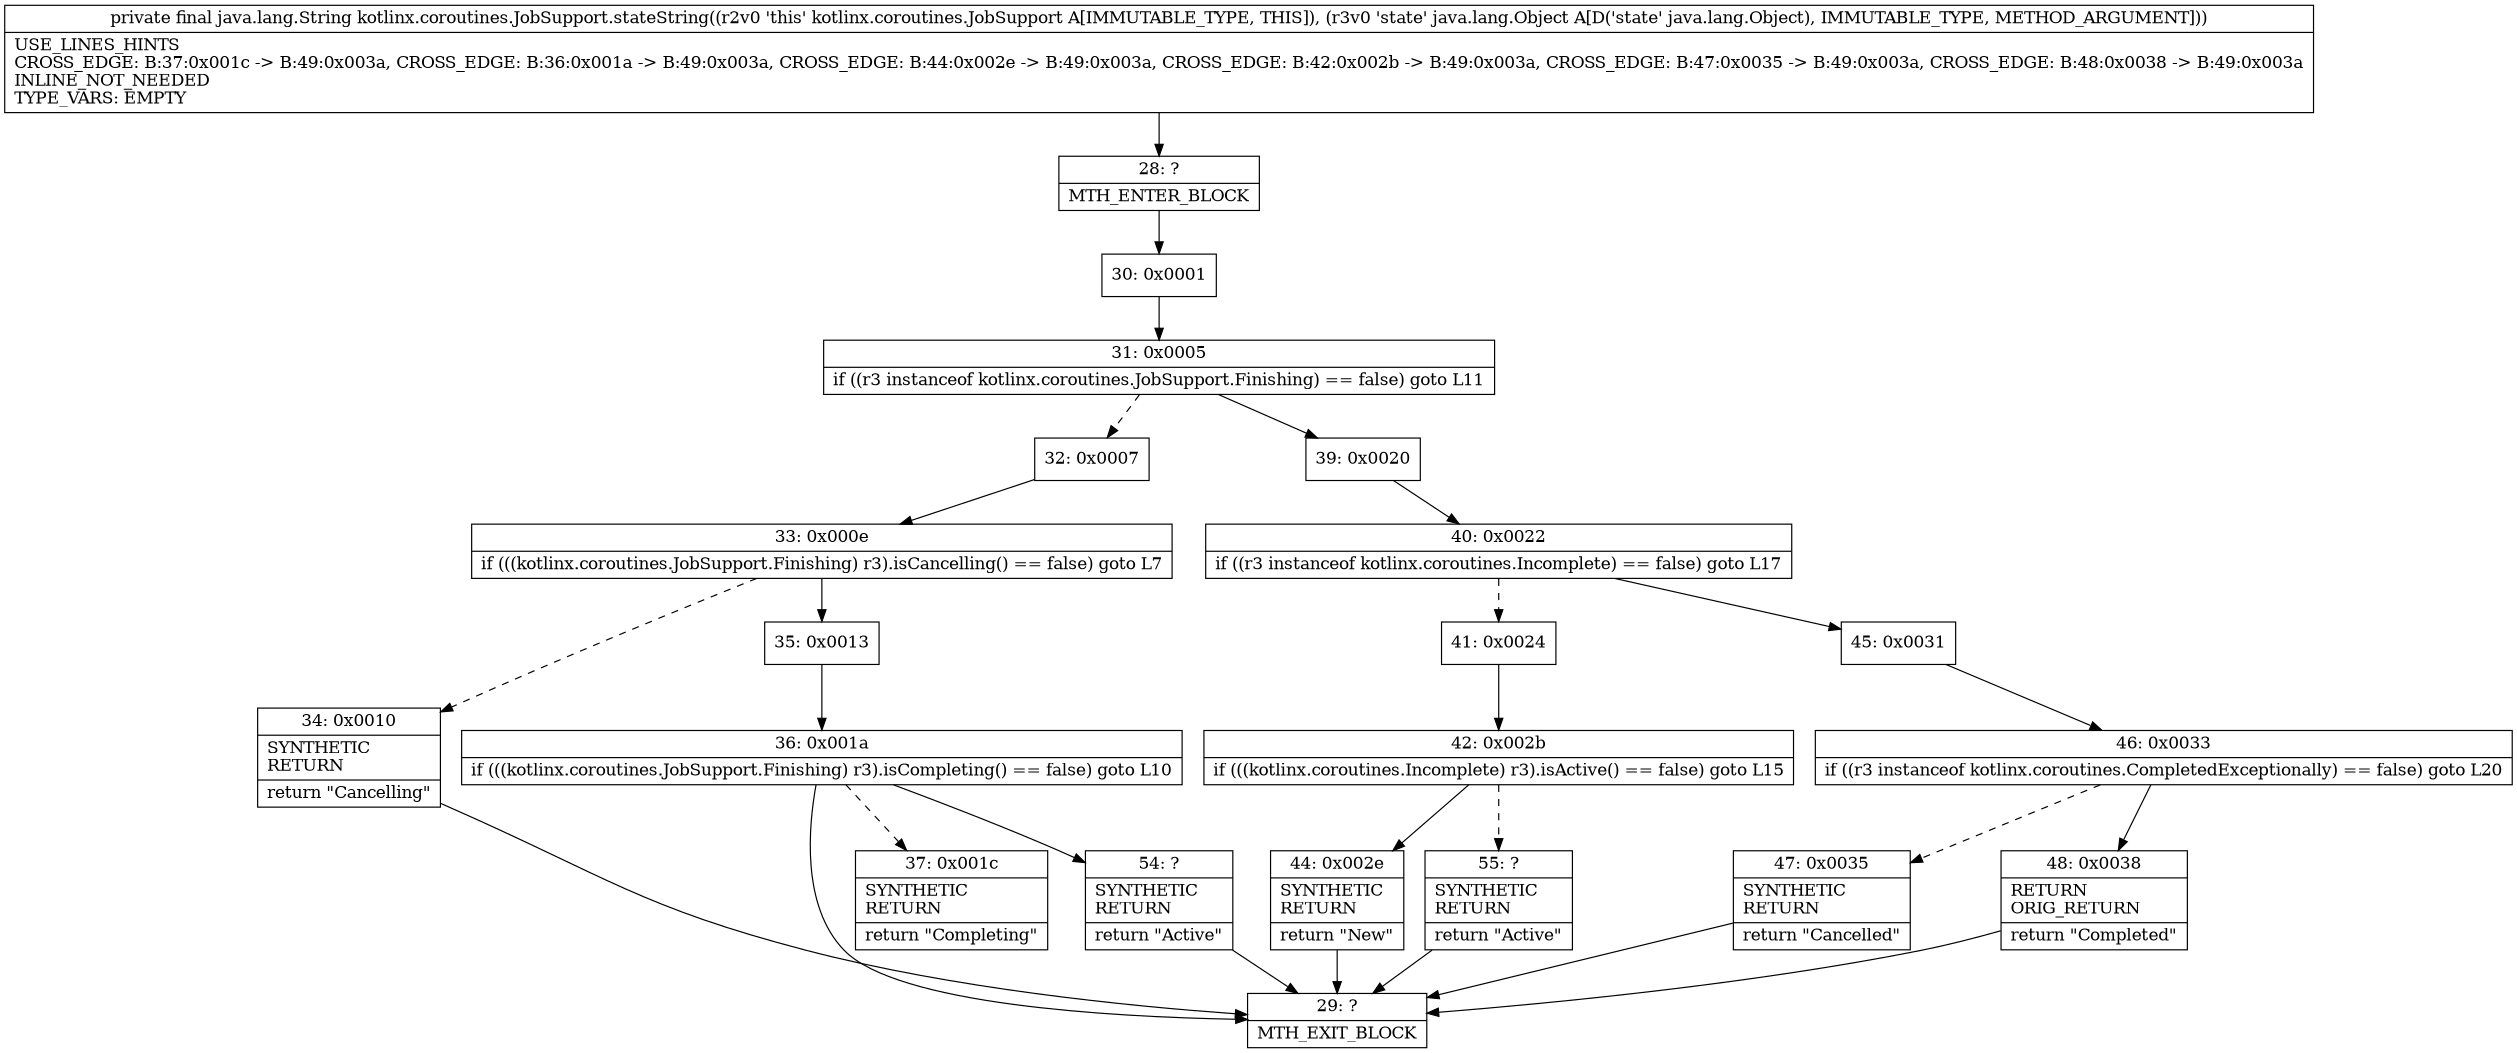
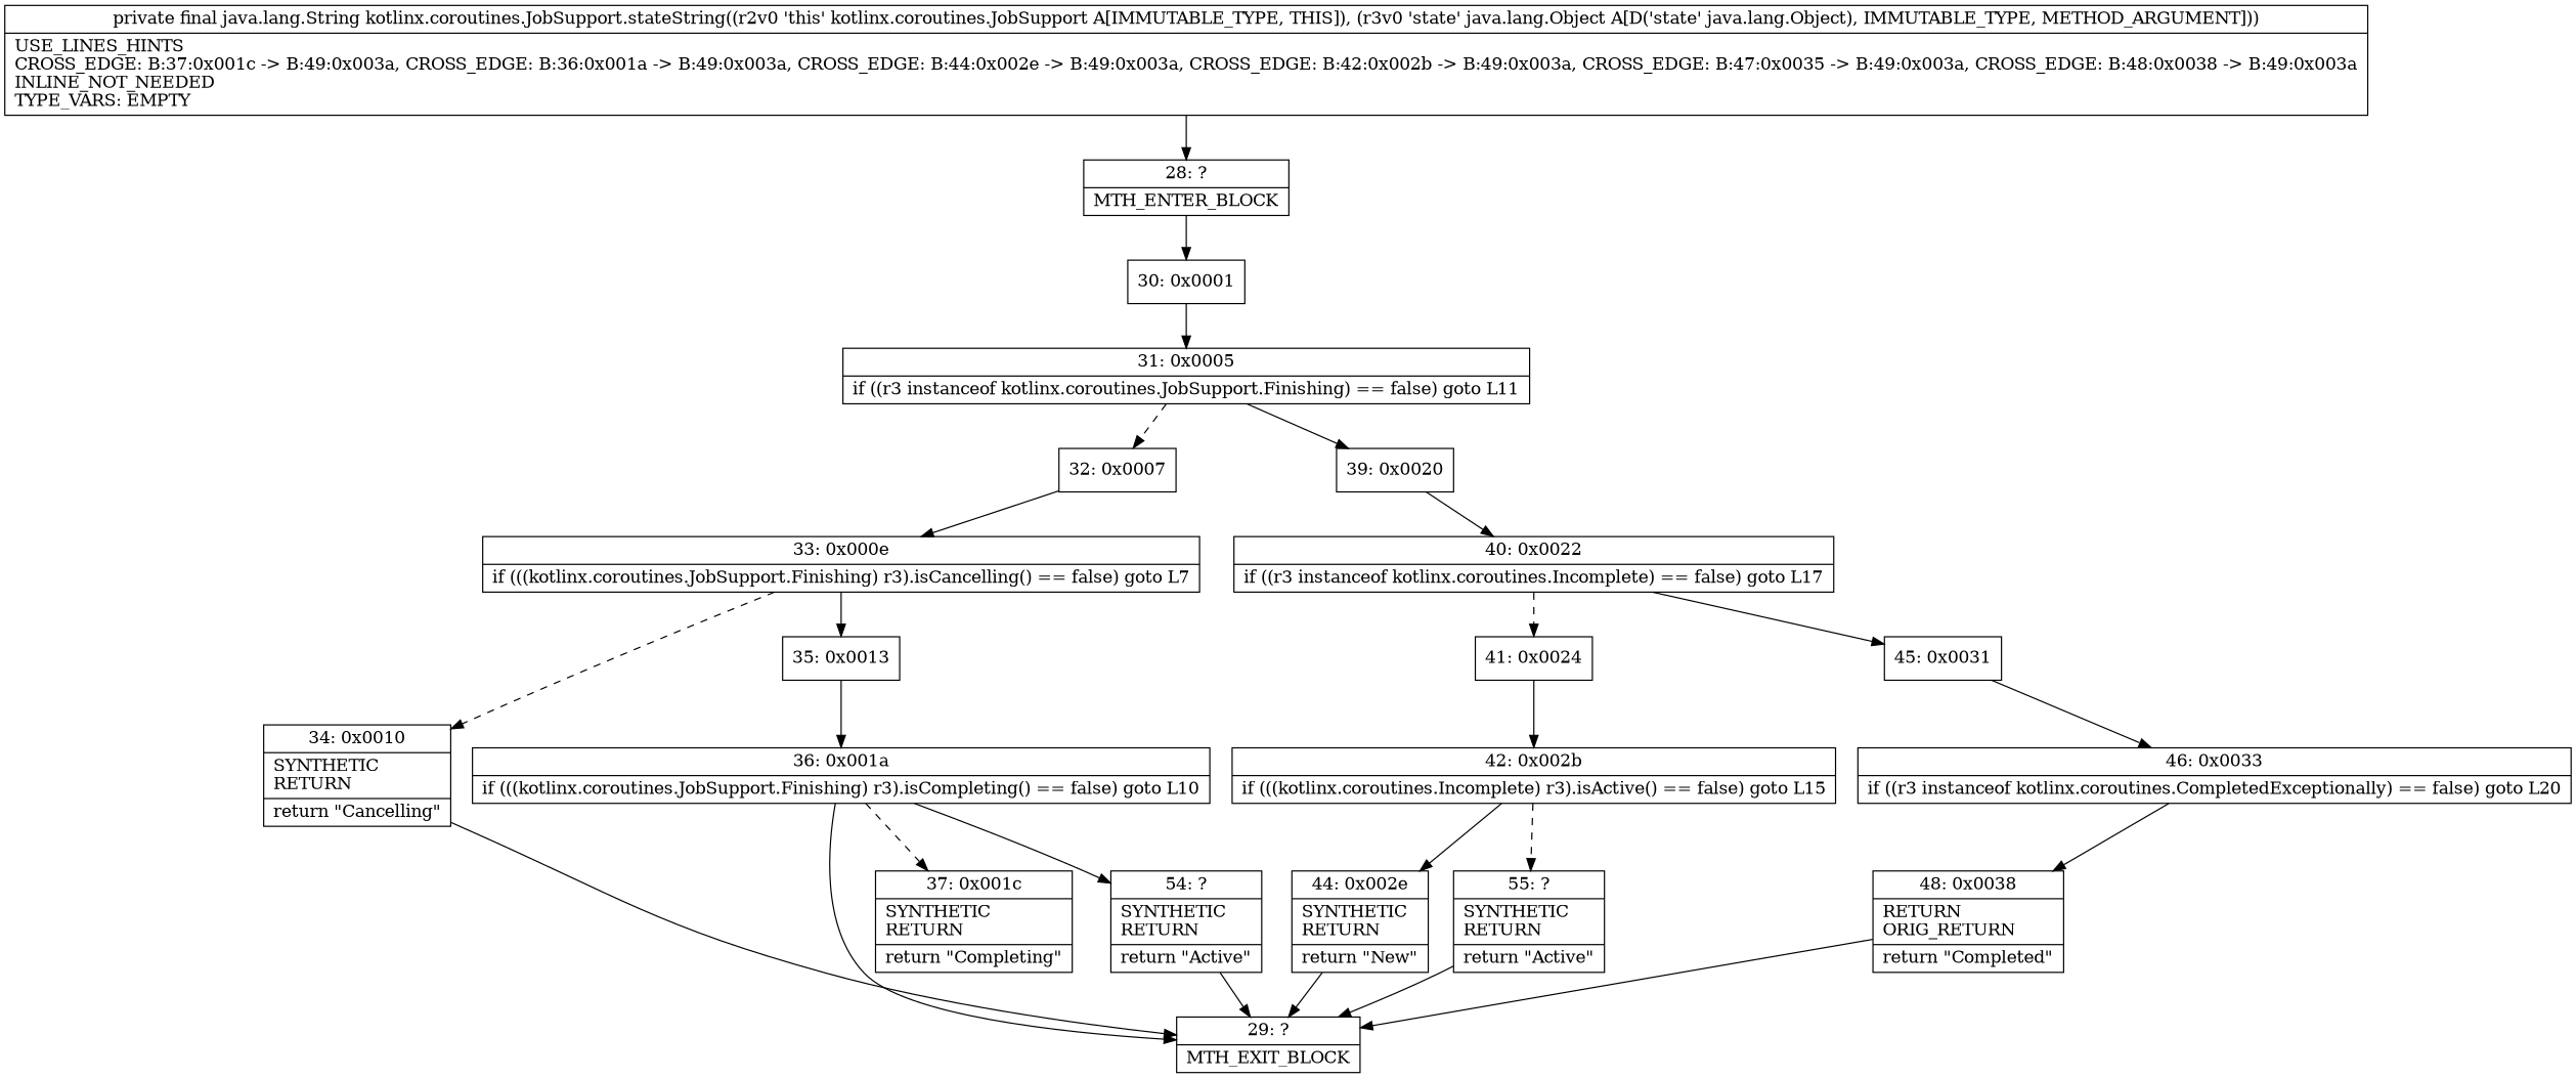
  digraph {
    node [shape=record]
    n1 [label="{28\:\ ?|MTH_ENTER_BLOCK\l}"]
    n2 [label="{30\:\ 0x0001}"]
    n3 [label="{31\:\ 0x0005|if ((r3 instanceof kotlinx.coroutines.JobSupport.Finishing) == false) goto L11\l}"]
    n4 [label="{32\:\ 0x0007}"]
    n5 [label="{39\:\ 0x0020}"]
    n6 [label="{33\:\ 0x000e|if (((kotlinx.coroutines.JobSupport.Finishing) r3).isCancelling() == false) goto L7\l}"]
    n7 [label="{40\:\ 0x0022|if ((r3 instanceof kotlinx.coroutines.Incomplete) == false) goto L17\l}"]
    n8 [label="{34\:\ 0x0010|SYNTHETIC\lRETURN\l|return \"Cancelling\"\l}"]
    n9 [label="{35\:\ 0x0013}"]
    n10 [label="{29\:\ ?|MTH_EXIT_BLOCK\l}"]
    n11 [label="{36\:\ 0x001a|if (((kotlinx.coroutines.JobSupport.Finishing) r3).isCompleting() == false) goto L10\l}"]
    n12 [label="{37\:\ 0x001c|SYNTHETIC\lRETURN\l|return \"Completing\"\l}"]
    n13 [label="{54\:\ ?|SYNTHETIC\lRETURN\l|return \"Active\"\l}"]
    n14 [label="{41\:\ 0x0024}"]
    n15 [label="{45\:\ 0x0031}"]
    n16 [label="{42\:\ 0x002b|if (((kotlinx.coroutines.Incomplete) r3).isActive() == false) goto L15\l}"]
    n17 [label="{46\:\ 0x0033|if ((r3 instanceof kotlinx.coroutines.CompletedExceptionally) == false) goto L20\l}"]
    n18 [label="{44\:\ 0x002e|SYNTHETIC\lRETURN\l|return \"New\"\l}"]
    n19 [label="{55\:\ ?|SYNTHETIC\lRETURN\l|return \"Active\"\l}"]
-   n20 [label="{47\:\ 0x0035|SYNTHETIC\lRETURN\l|return \"Cancelled\"\l}"]
    n21 [label="{48\:\ 0x0038|RETURN\lORIG_RETURN\l|return \"Completed\"\l}"]
    n22 [label="{private final java.lang.String kotlinx.coroutines.JobSupport.stateString((r2v0 'this' kotlinx.coroutines.JobSupport A[IMMUTABLE_TYPE, THIS]), (r3v0 'state' java.lang.Object A[D('state' java.lang.Object), IMMUTABLE_TYPE, METHOD_ARGUMENT]))  | USE_LINES_HINTS\lCROSS_EDGE: B:37:0x001c \-\> B:49:0x003a, CROSS_EDGE: B:36:0x001a \-\> B:49:0x003a, CROSS_EDGE: B:44:0x002e \-\> B:49:0x003a, CROSS_EDGE: B:42:0x002b \-\> B:49:0x003a, CROSS_EDGE: B:47:0x0035 \-\> B:49:0x003a, CROSS_EDGE: B:48:0x0038 \-\> B:49:0x003a\lINLINE_NOT_NEEDED\lTYPE_VARS: EMPTY\l}"]
    n1 -> n2
    n2 -> n3
    n3 -> n4 [style=dashed]
    n3 -> n5
    n4 -> n6
    n5 -> n7
    n6 -> n8 [style=dashed]
    n6 -> n9
    n7 -> n14 [style=dashed]
    n7 -> n15
    n8 -> n10
    n9 -> n11
    n11 -> n10
    n11 -> n12 [style=dashed]
    n11 -> n13
    n13 -> n10
    n14 -> n16
    n15 -> n17
    n16 -> n18
    n16 -> n19 [style=dashed]
-   n17 -> n20 [style=dashed]
    n17 -> n21
    n18 -> n10
    n19 -> n10
-   n20 -> n10
    n21 -> n10
    n22 -> n1
  }
